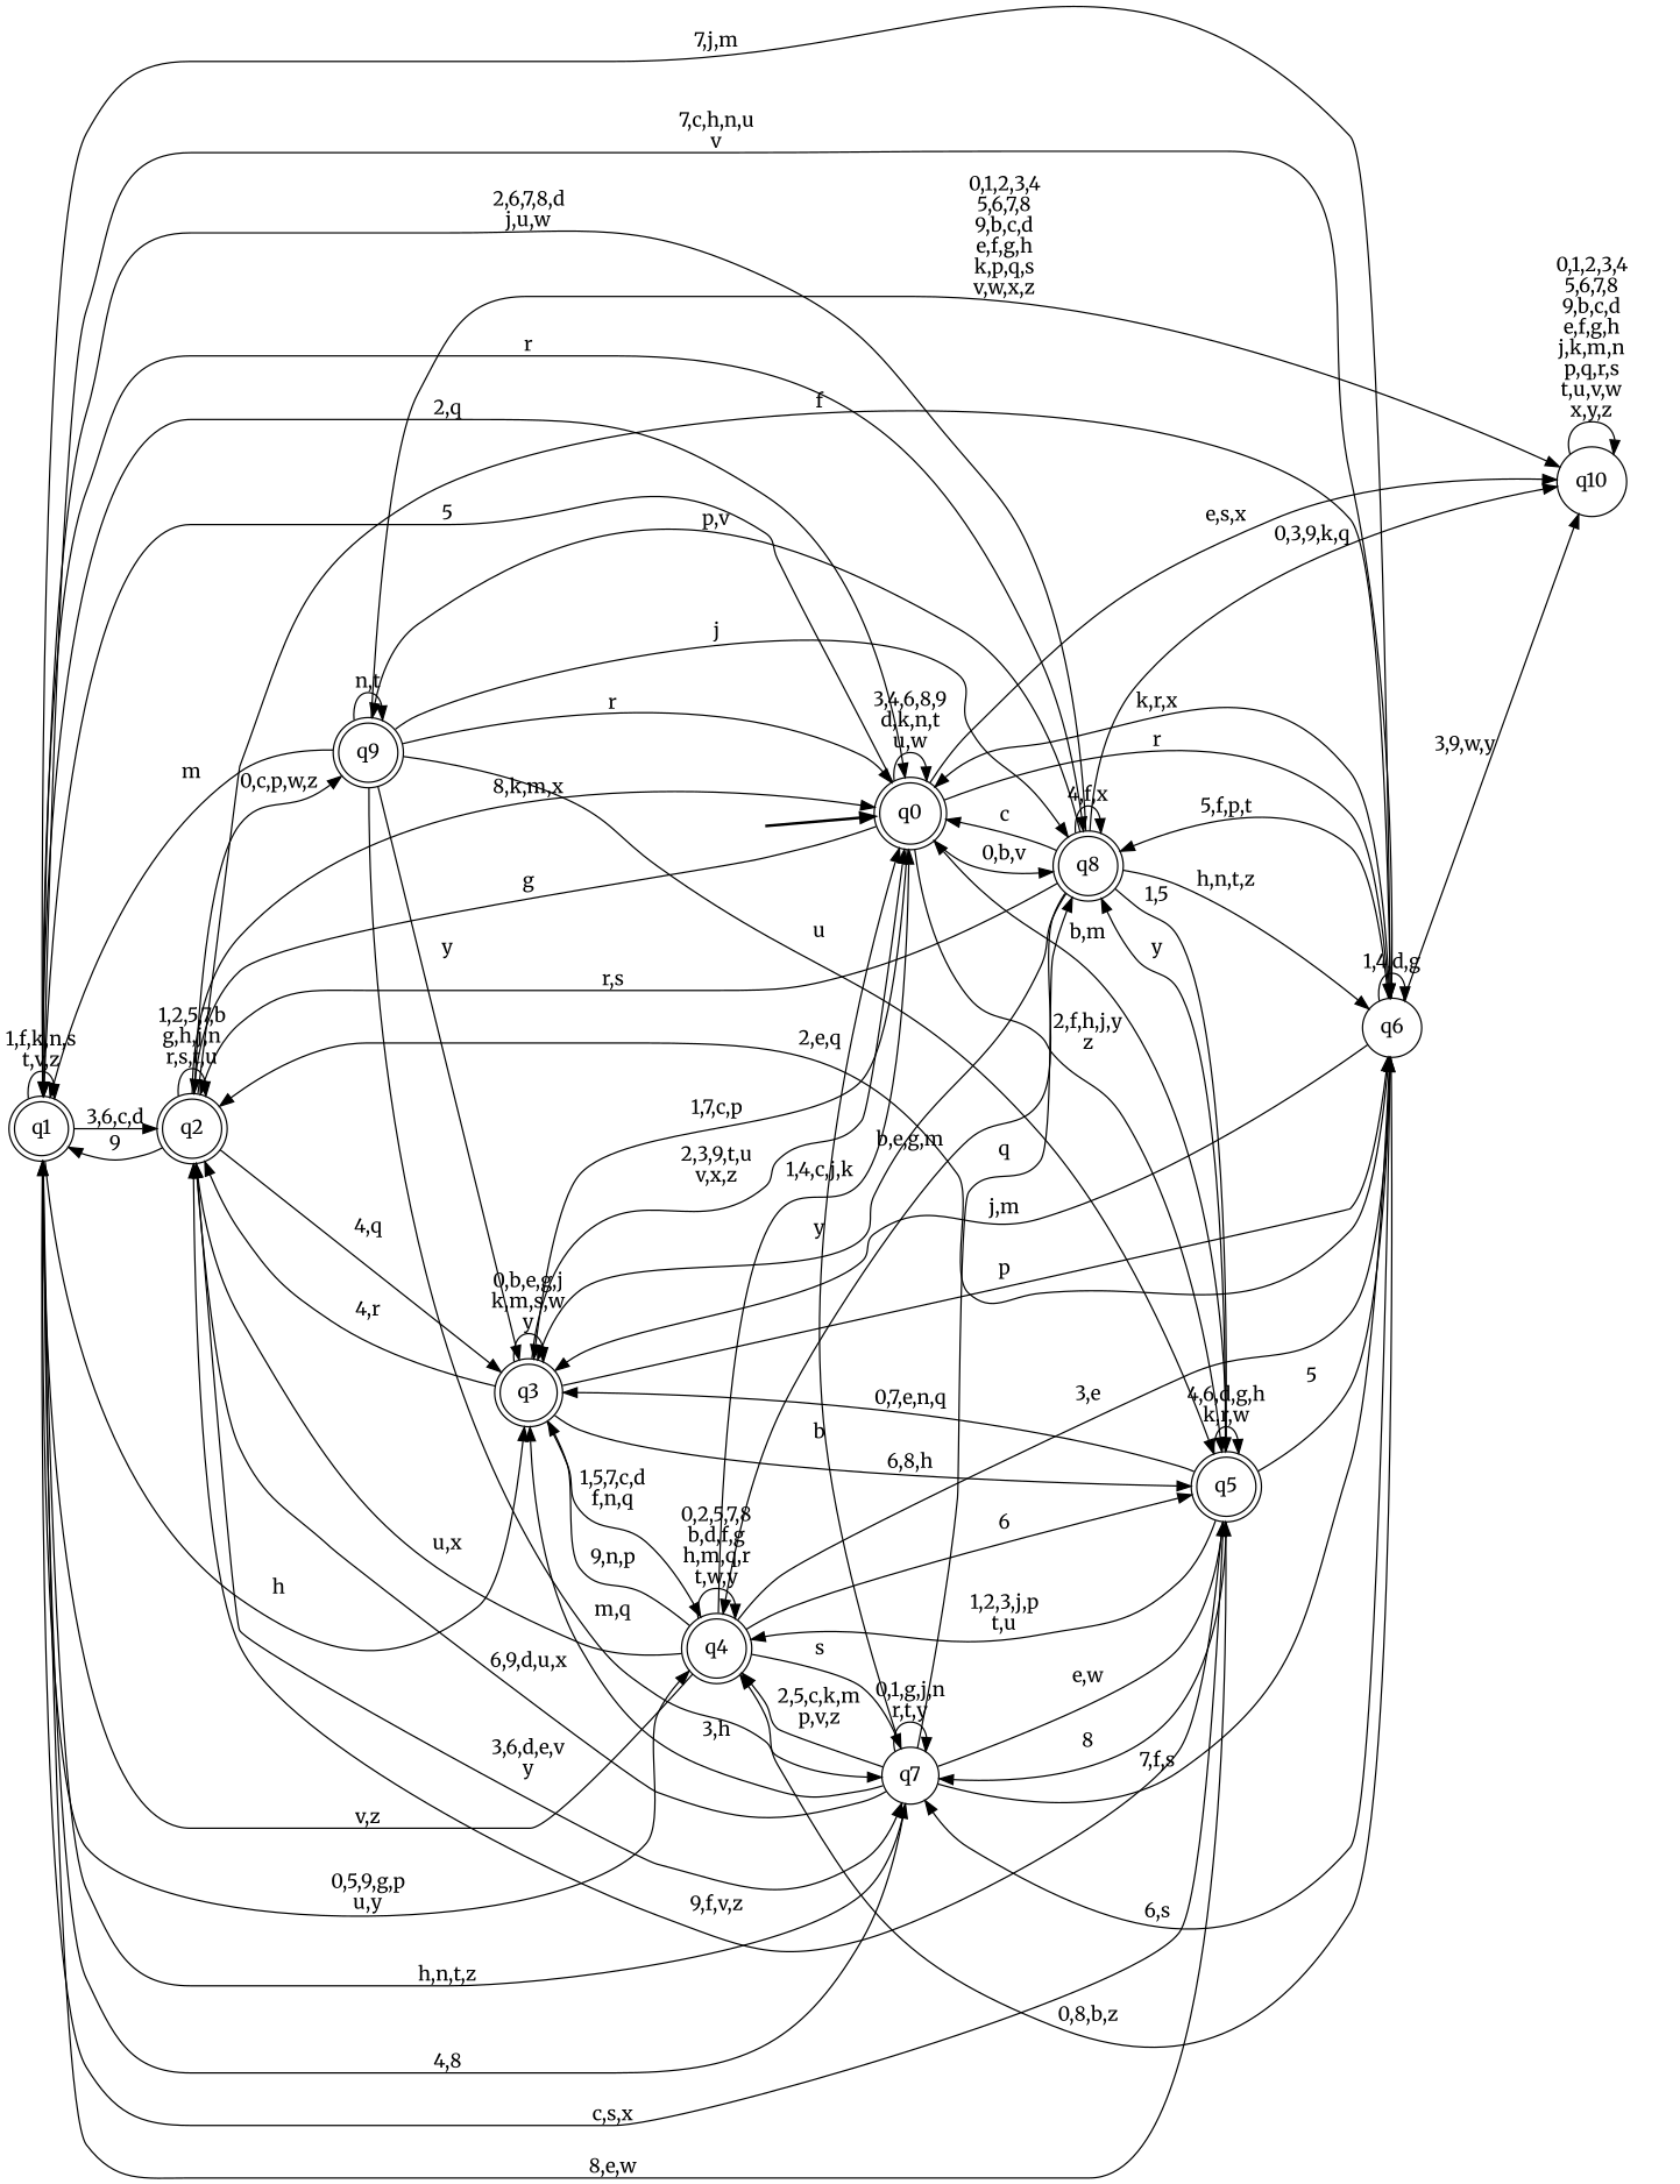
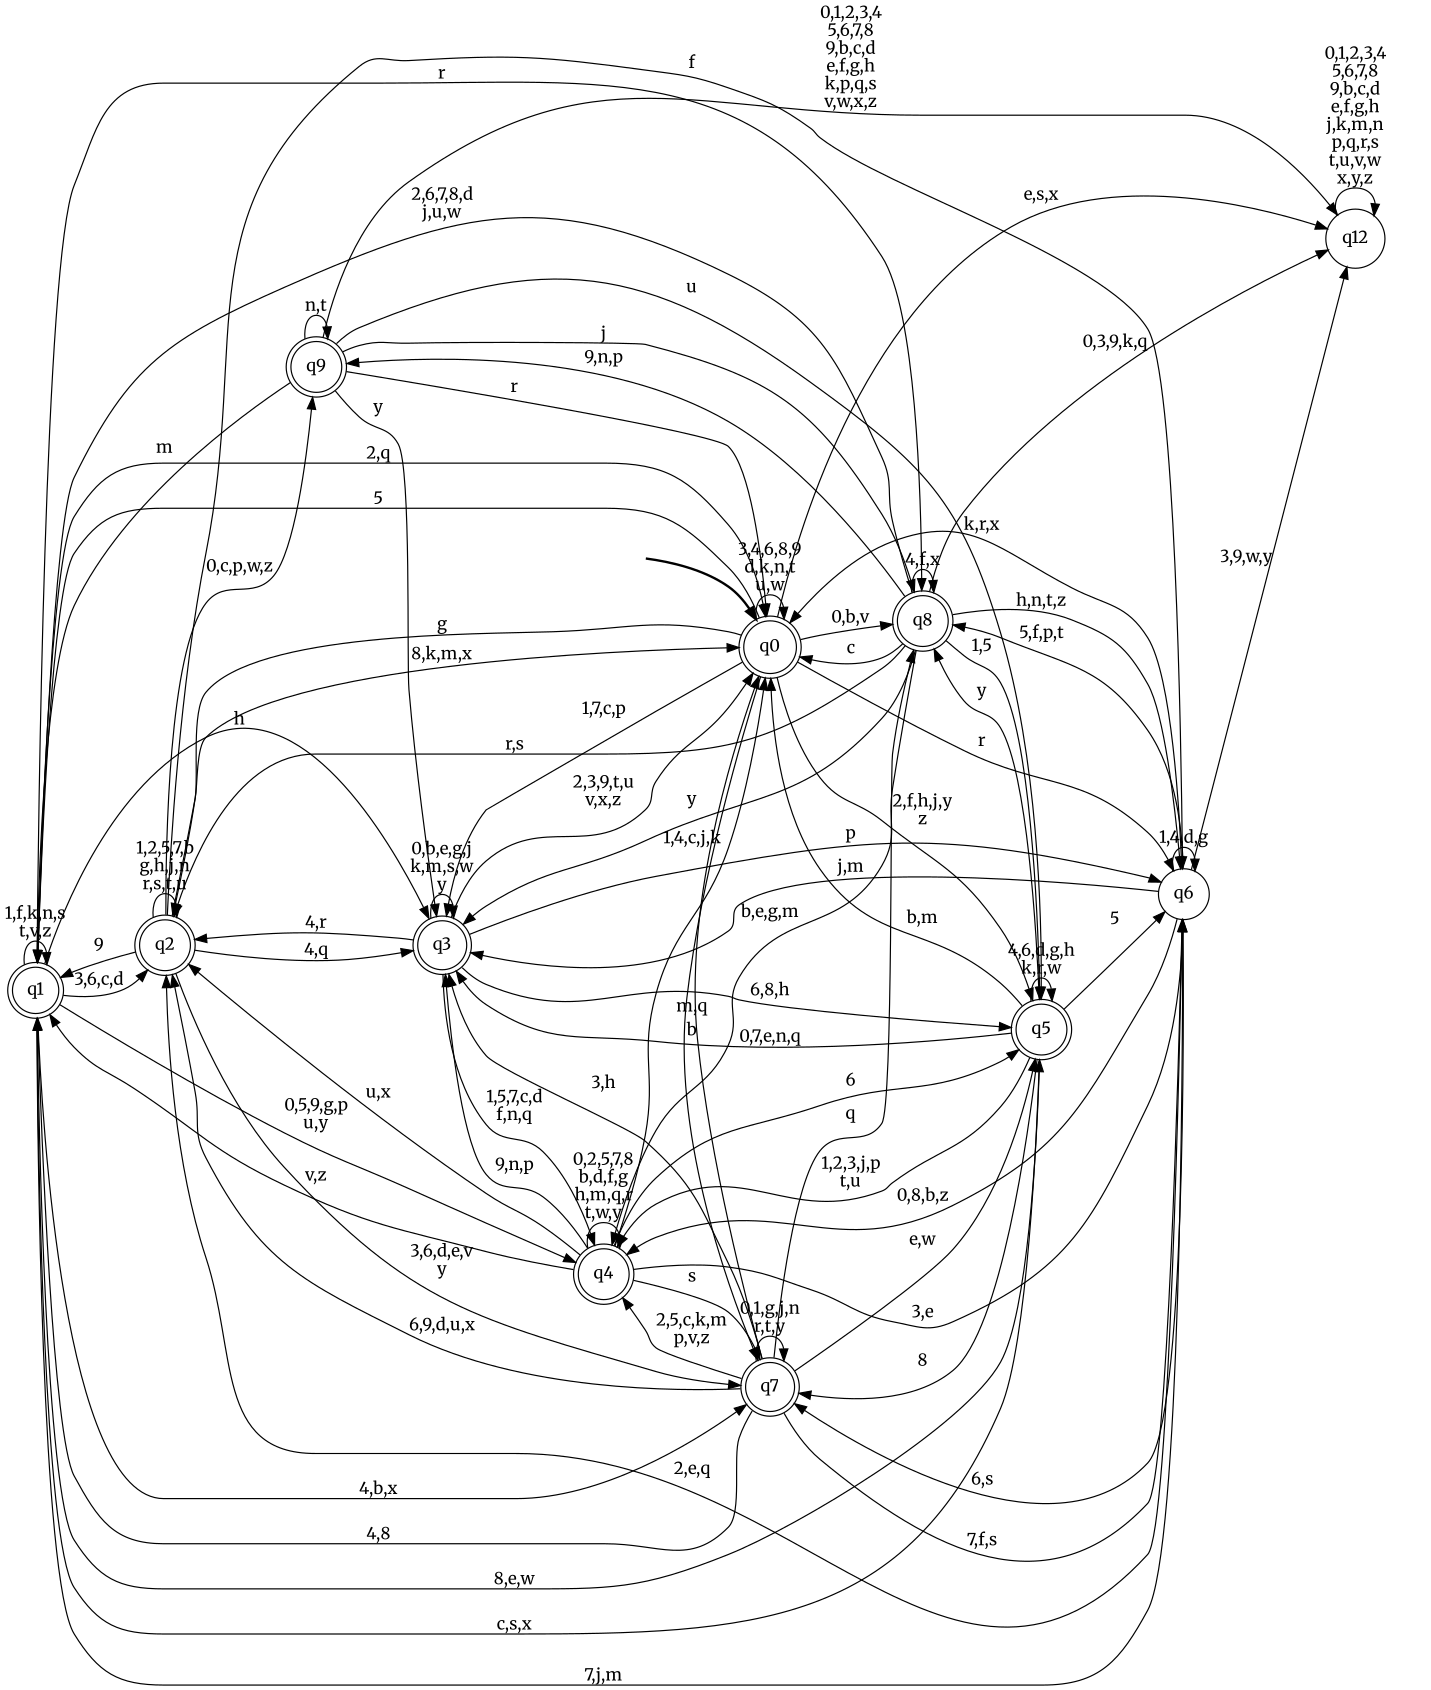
  digraph {
    fontname=Merriweather
    rankdir=LR
    node [fontname=Merriweather shape=doublecircle style="rounded,filled" color=black fillcolor=white]
    edge [fontname=Merriweather]
    __start0 [height=0 shape=none style=invis width=0 color="" fillcolor=""]
    n2 [label=q0]
    n3 [label=q1]
    n4 [label=q2]
    n5 [label=q3]
    n6 [label=q5]
    n7 [label=q6 shape=circle style=filled]
-   n8 [label=q7 shape=circle style=filled]
+   n8 [label=q7 style=filled]
    n9 [label=q8]
-   n10 [label=q10 shape=circle style=filled]
+   n10 [label=q12 shape=circle style=filled]
    n11 [label=q4 style=filled]
    n12 [label=q9]
    subgraph cluster_1 {
      nodesep=0.15
      ranksep=0.15
      style=invis
      __start0
      n2
    }
    __start0 -> n2 [penwidth=2]
    n2 -> n2 [label="3,4,6,8,9\nd,k,n,t\nu,w"]
    n2 -> n3 [label=5]
    n2 -> n4 [label=g]
    n2 -> n5 [label="1,7,c,p"]
    n2 -> n6 [label="2,f,h,j,y\nz"]
    n2 -> n7 [label=r]
-   n12 -> n8 [label="m,q"]
+   n2 -> n8 [label="m,q"]
    n2 -> n9 [label="0,b,v"]
    n2 -> n10 [label="e,s,x"]
    n3 -> n2 [label="2,q"]
    n3 -> n3 [label="1,f,k,n,s\nt,v,z"]
    n3 -> n4 [label="3,6,c,d"]
    n3 -> n5 [label=h]
    n3 -> n6 [label="8,e,w"]
    n3 -> n7 [label="7,j,m"]
-   n3 -> n8 [label="h,n,t,z"]
+   n3 -> n8 [label="4,b,x"]
    n3 -> n9 [label=r]
    n3 -> n11 [label="0,5,9,g,p\nu,y"]
    n4 -> n2 [label="8,k,m,x"]
    n4 -> n3 [label=9]
    n4 -> n4 [label="1,2,5,7,b\ng,h,j,n\nr,s,t,u"]
    n4 -> n5 [label="4,q"]
    n4 -> n7 [label=f]
    n4 -> n8 [label="3,6,d,e,v\ny"]
    n4 -> n12 [label="0,c,p,w,z"]
    n5 -> n2 [label="2,3,9,t,u\nv,x,z"]
    n5 -> n4 [label="4,r"]
    n5 -> n5 [label="0,b,e,g,j\nk,m,s,w\ny"]
    n5 -> n6 [label="6,8,h"]
    n5 -> n7 [label=p]
    n5 -> n11 [label="1,5,7,c,d\nf,n,q"]
    n6 -> n2 [label="b,m"]
    n6 -> n3 [label="c,s,x"]
-   n6 -> n4 [label="9,f,v,z"]
    n6 -> n5 [label="0,7,e,n,q"]
    n6 -> n6 [label="4,6,d,g,h\nk,r,w"]
    n6 -> n7 [label=5]
    n6 -> n8 [label=8]
    n6 -> n9 [label=y]
    n6 -> n11 [label="1,2,3,j,p\nt,u"]
    n7 -> n2 [label="k,r,x"]
-   n7 -> n3 [label="7,c,h,n,u\nv"]
    n7 -> n4 [label="2,e,q"]
    n7 -> n5 [label="j,m"]
    n7 -> n7 [label="1,4,d,g"]
    n7 -> n8 [label="6,s"]
    n7 -> n9 [label="5,f,p,t"]
    n7 -> n10 [label="3,9,w,y"]
    n7 -> n11 [label="0,8,b,z"]
    n8 -> n2 [label=b]
    n8 -> n3 [label="4,8"]
    n8 -> n4 [label="6,9,d,u,x"]
    n8 -> n5 [label="3,h"]
    n8 -> n6 [label="e,w"]
    n8 -> n7 [label="7,f,s"]
    n8 -> n8 [label="0,1,g,j,n\nr,t,y"]
    n8 -> n9 [label=q]
    n8 -> n11 [label="2,5,c,k,m\np,v,z"]
    n9 -> n2 [label=c]
    n9 -> n3 [label="2,6,7,8,d\nj,u,w"]
    n9 -> n4 [label="r,s"]
    n9 -> n5 [label=y]
    n9 -> n6 [label="1,5"]
    n9 -> n7 [label="h,n,t,z"]
    n9 -> n9 [label="4,f,x"]
    n9 -> n10 [label="0,3,9,k,q"]
    n9 -> n11 [label="b,e,g,m"]
-   n9 -> n12 [label="p,v"]
+   n9 -> n12 [label="9,n,p"]
    n10 -> n10 [label="0,1,2,3,4\n5,6,7,8\n9,b,c,d\ne,f,g,h\nj,k,m,n\np,q,r,s\nt,u,v,w\nx,y,z"]
    n11 -> n2 [label="1,4,c,j,k"]
    n11 -> n3 [label="v,z"]
    n11 -> n4 [label="u,x"]
    n11 -> n5 [label="9,n,p"]
    n11 -> n6 [label=6]
    n11 -> n7 [label="3,e"]
    n11 -> n8 [label=s]
    n11 -> n11 [label="0,2,5,7,8\nb,d,f,g\nh,m,q,r\nt,w,y"]
    n12 -> n2 [label=r]
    n12 -> n3 [label=m]
    n12 -> n5 [label=y]
    n12 -> n6 [label=u]
    n12 -> n9 [label=j]
    n12 -> n10 [label="0,1,2,3,4\n5,6,7,8\n9,b,c,d\ne,f,g,h\nk,p,q,s\nv,w,x,z"]
    n12 -> n12 [label="n,t"]
  }
